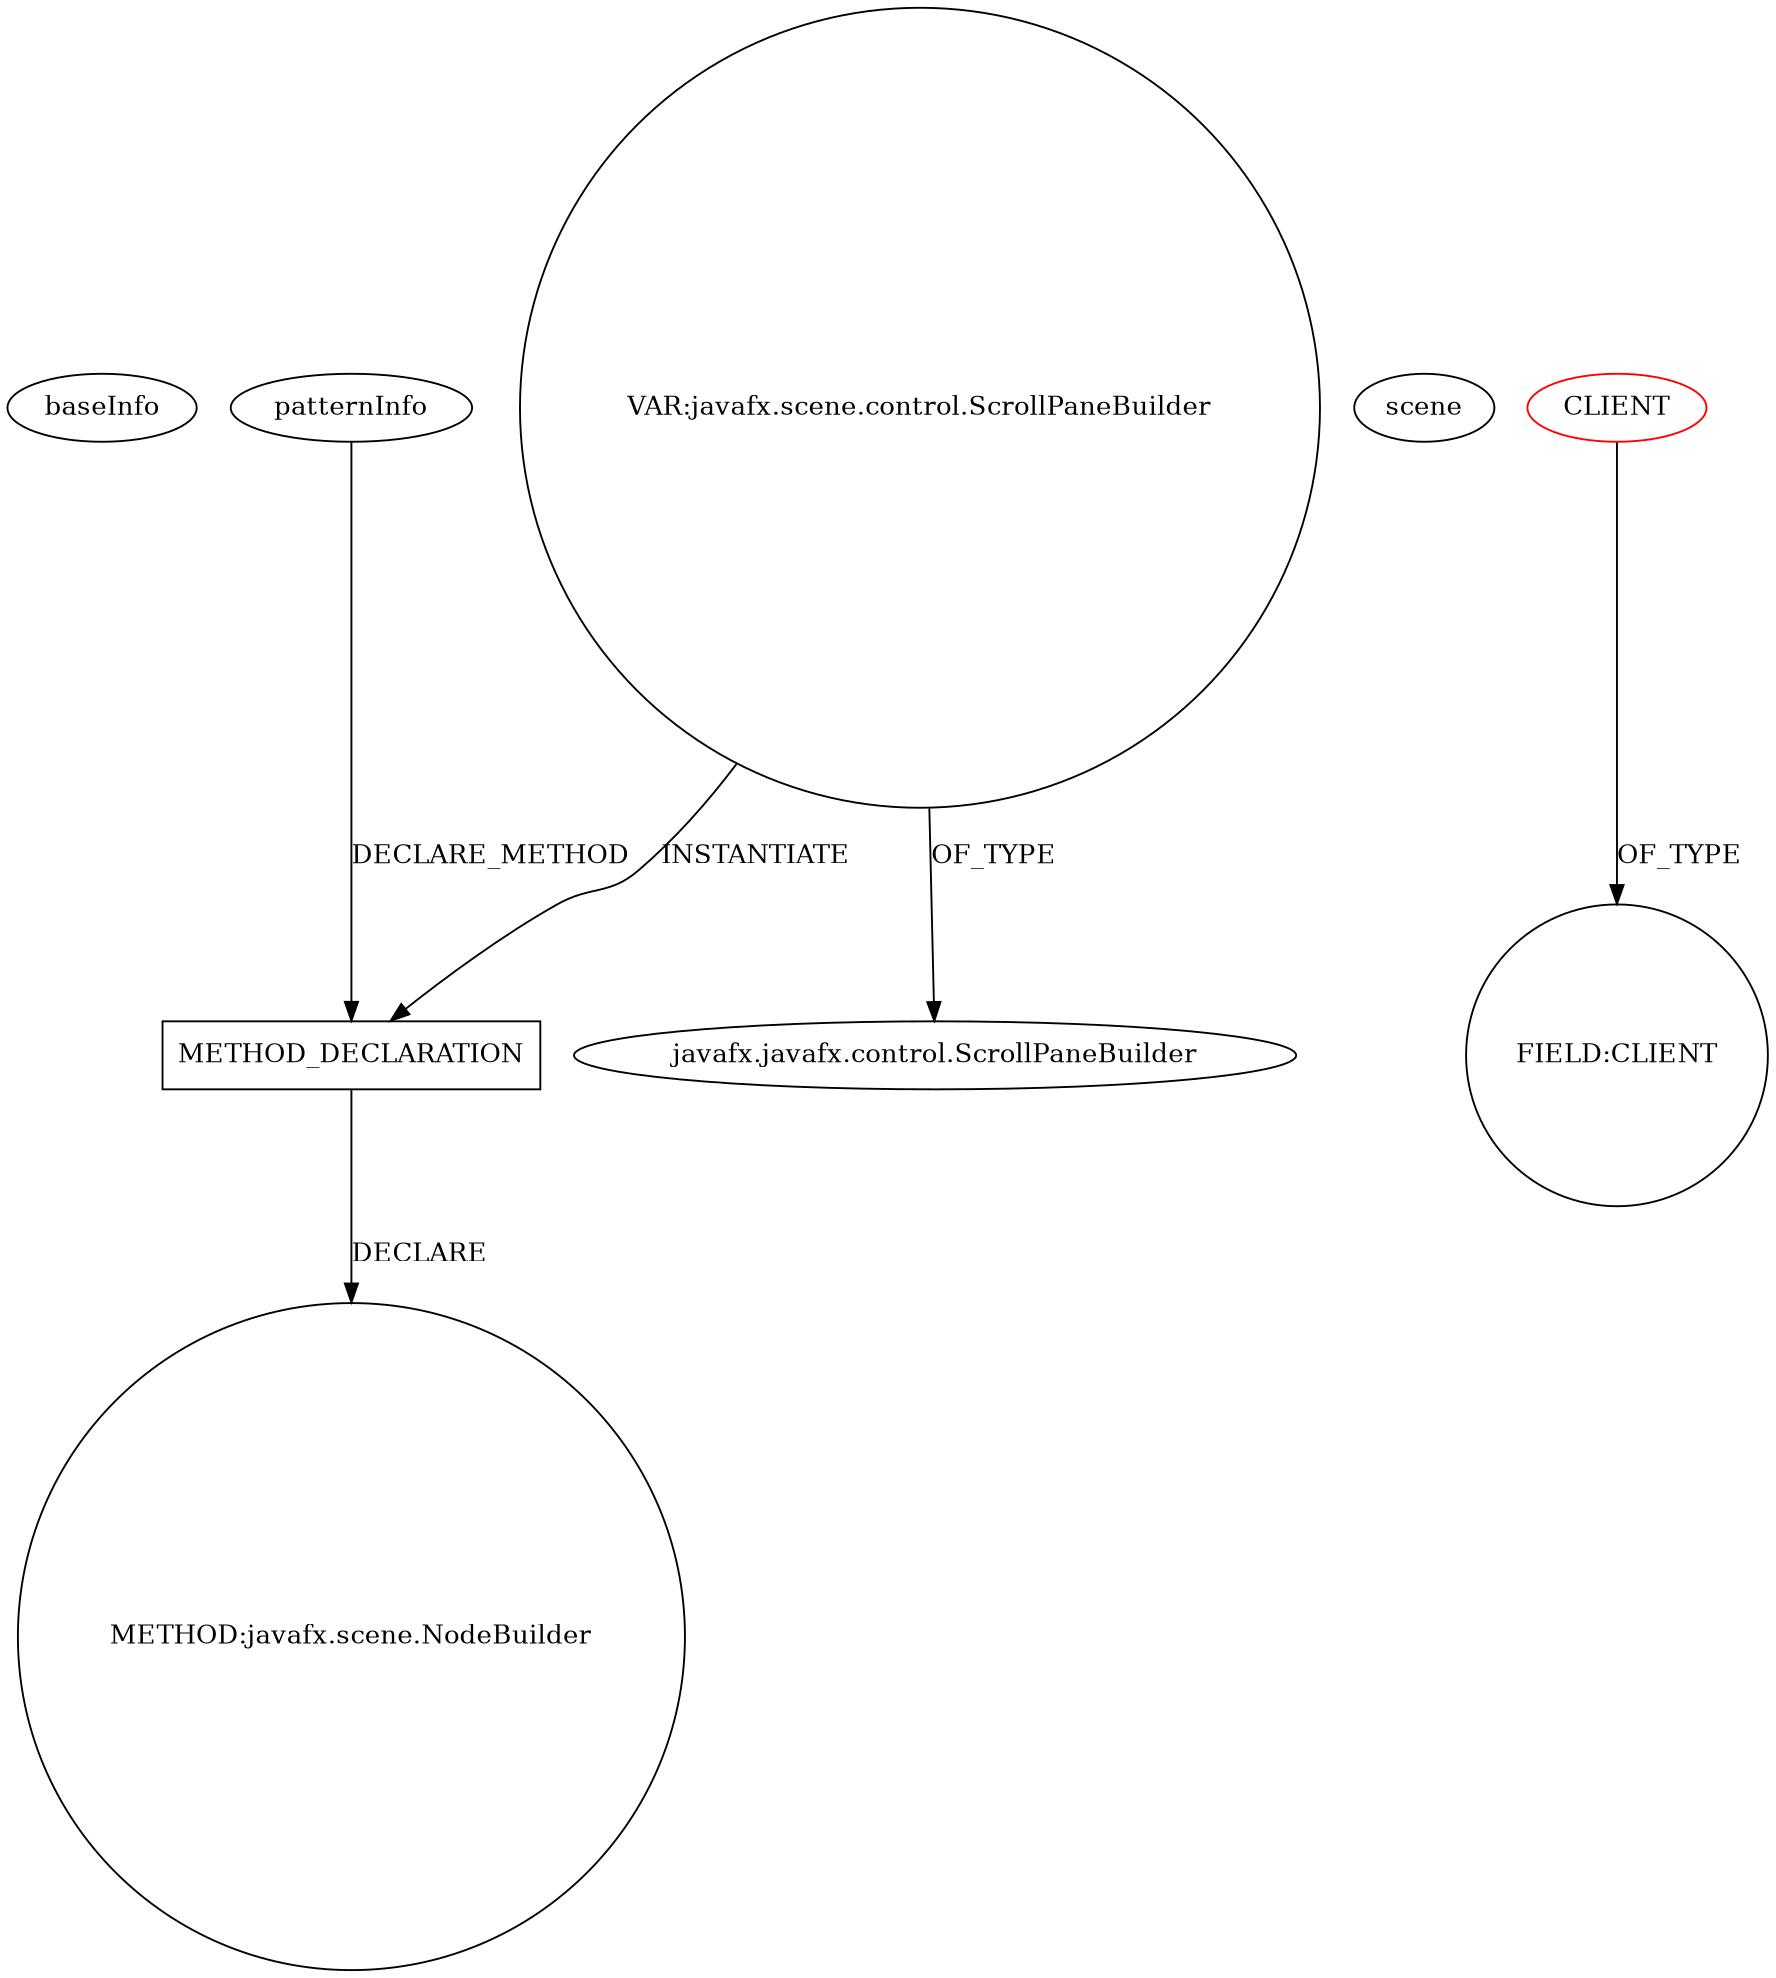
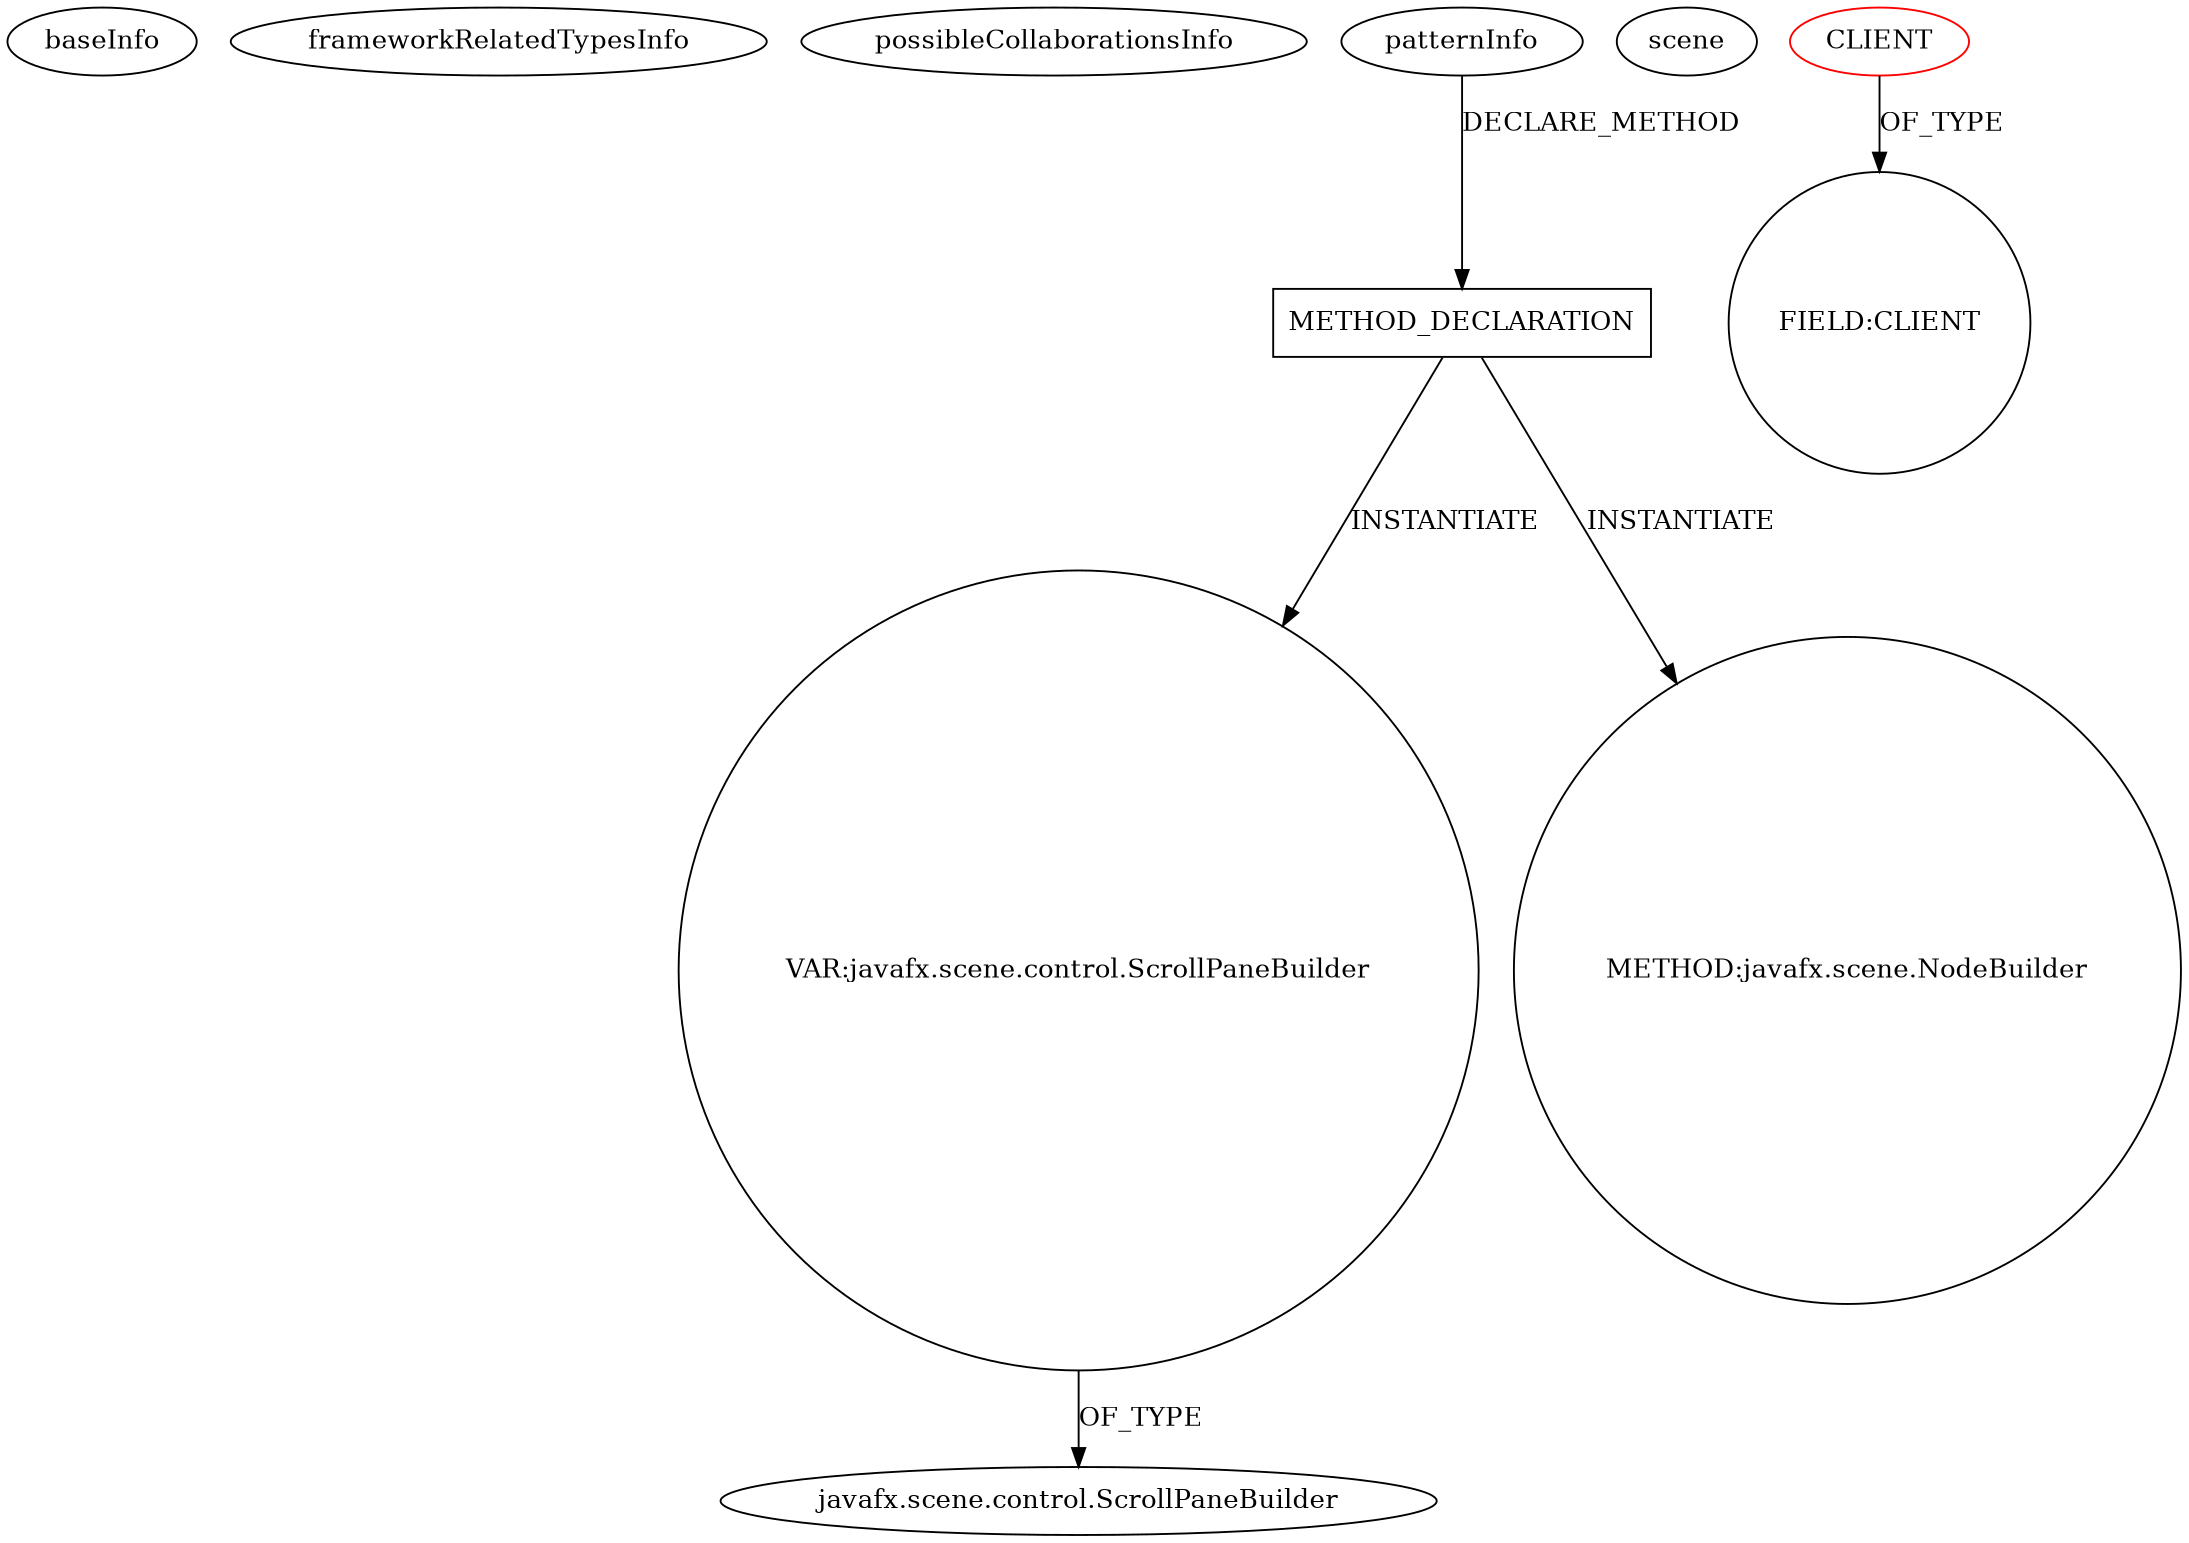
  digraph {
    node [isFrameworkType=false]
    baseInfo [category=pattern graphId=4607 isAnonymous=false possibleRelation=false isFrameworkType=""]
+   frameworkRelatedTypesInfo [isFrameworkType=""]
+   possibleCollaborationsInfo [isFrameworkType=""]
    patternInfo [frequency=2.0 patternRootClient=0 isFrameworkType=""]
    n5 [label=METHOD_DECLARATION shape=box vertexType=CLIENT_METHOD_DECLARATION]
    n6 [0="SaiPradeepDandem-javafx2-gradient-builder~/SaiPradeepDandem-javafx2-gradient-builder/javafx2-gradient-builder-master/src/main/java/com/javafx/gradientbuilder/application/GradientBuilderApp.java~GradientBuilderApp~1189" 1="AMITCCILGITHUB-Contacts~/AMITCCILGITHUB-Contacts/Contacts-master/Contacts/src/org/apandey/view/parts/Body.java~Body~60" label=scene isFrameworkType=""]
-   n7 [label="javafx.javafx.control.ScrollPaneBuilder" vertexType=FRAMEWORK_CLASS_TYPE]
+   n7 [label="javafx.scene.control.ScrollPaneBuilder" vertexType=FRAMEWORK_CLASS_TYPE]
    n8 [label="VAR:javafx.scene.control.ScrollPaneBuilder" shape=circle vertexType=VARIABLE_EXPRESION]
    n9 [label="METHOD:javafx.scene.NodeBuilder" shape=circle vertexType=VARIABLE_EXPRESION]
    n10 [color=red label=CLIENT vertexType=ROOT_CLIENT_CLASS_DECLARATION]
    n11 [label="FIELD:CLIENT" shape=circle vertexType=FIELD_DECLARATION]
    patternInfo -> n5 [label=DECLARE_METHOD]
-   n8 -> n5 [label=INSTANTIATE]
-   n5 -> n9 [label=DECLARE]
+   n5 -> n8 [label=INSTANTIATE]
+   n5 -> n9 [label=INSTANTIATE]
    n8 -> n7 [label=OF_TYPE]
    n10 -> n11 [label=OF_TYPE]
  }
